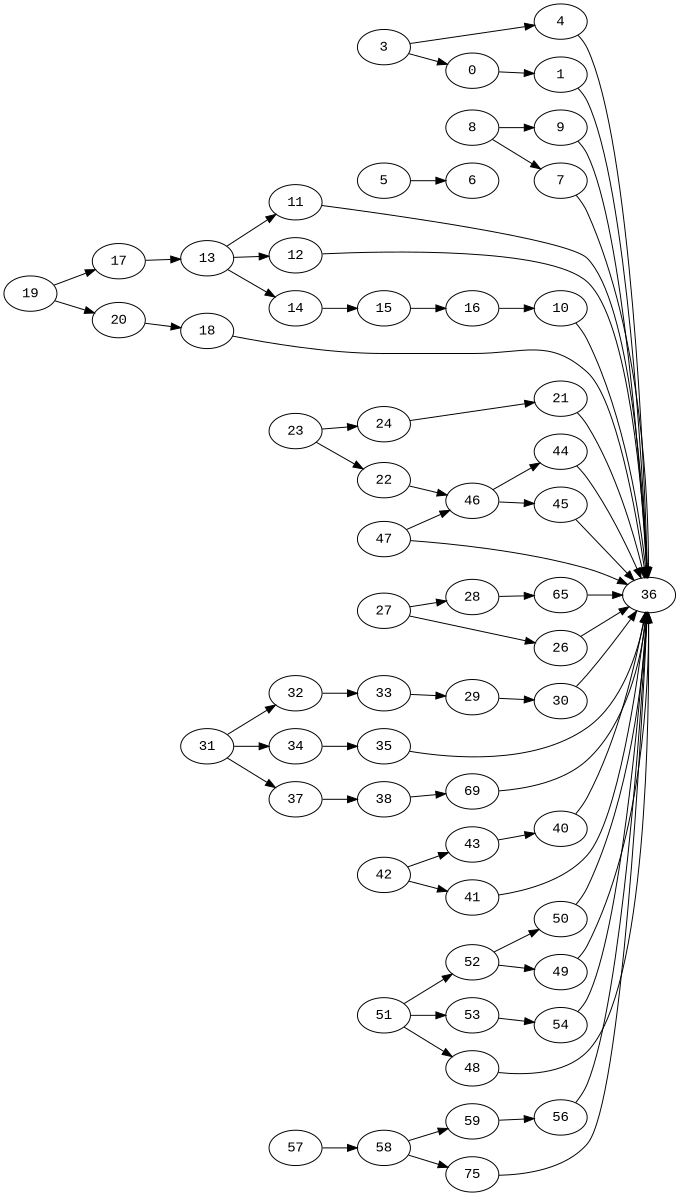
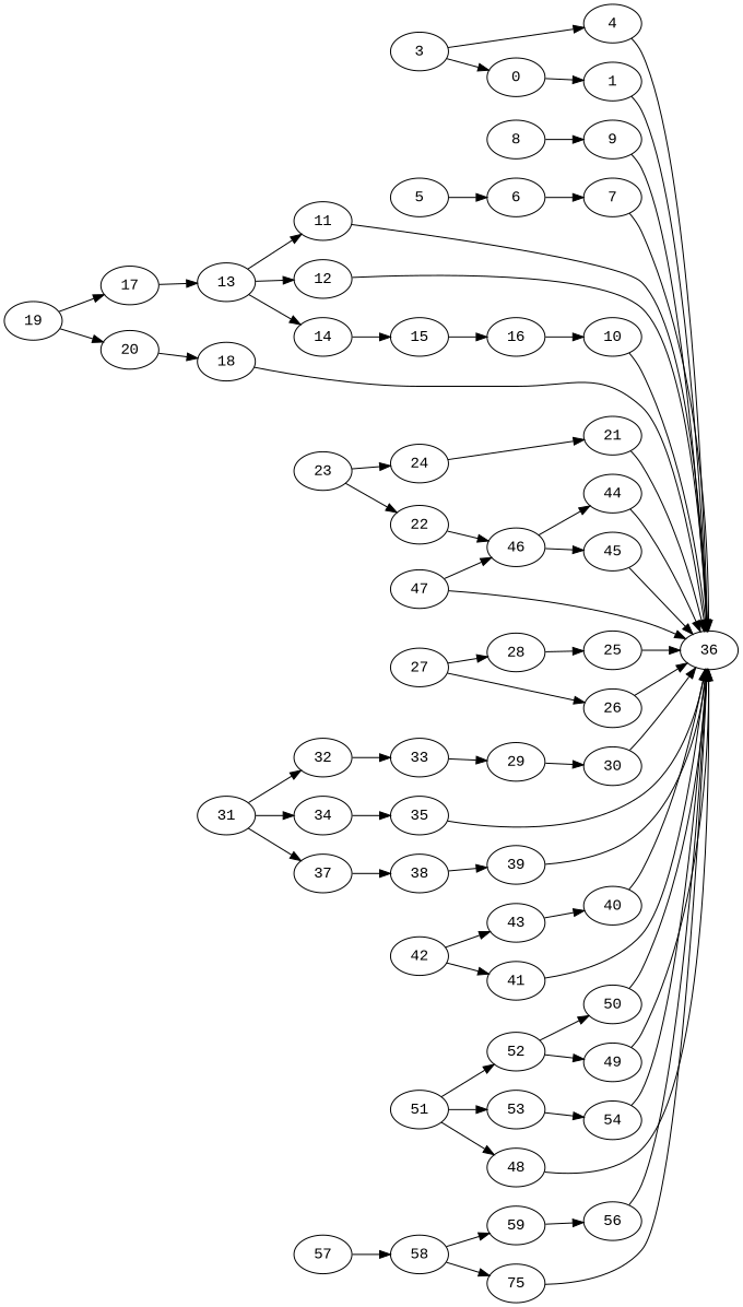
  strict digraph {
    fontname="Liberation Mono"
    rankdir=LR
    node [exec=177 fontname="Liberation Mono"]
    edge [comm=10 fontname="Liberation Mono"]
    0 [exec=57]
    1 [exec=167]
    36
    3 [exec=166]
    4 [exec=149]
    5 [exec=176]
    6 [exec=196]
    8 [exec=153]
    9 [exec=72]
    7 [exec=99]
    10 [exec=171]
    11 [exec=147]
    12 [exec=79]
    13 [exec=116]
    14 [exec=74]
    15 [exec=66]
    16 [exec=148]
    17 [exec=186]
    18 [exec=130]
    19 [exec=141]
    20 [exec=176]
    21 [exec=126]
    22 [exec=79]
    46 [exec=78]
    44 [exec=62]
    45 [exec=164]
    23 [exec=53]
    24 [exec=147]
-   25 [exec=183 label=65]
+   25 [exec=183]
    26 [exec=184]
    27 [exec=142]
    28 [exec=89]
    29 [exec=196]
    30 [exec=80]
    31 [exec=126]
    32 [exec=139]
    34 [exec=143]
    37 [exec=103]
    33 [exec=133]
    35 [exec=50]
    38 [exec=65]
-   39 [exec=58 label=69]
+   39 [exec=58]
    40 [exec=107]
    41
    42 [exec=171]
    43 [exec=89]
    47 [exec=77]
    48 [exec=160]
    49 [exec=185]
    50 [exec=73]
    51 [exec=178]
    52 [exec=195]
    53 [exec=101]
    54 [exec=178]
    n55 [exec=153 label=75]
    56 [exec=107]
    57 [exec=125]
    58 [exec=70]
    59 [exec=190]
    0 -> 1 [comm=19]
    1 -> 36 [comm=19]
    3 -> 0 [comm=7]
    3 -> 4 [comm=16]
    4 -> 36 [comm=15]
    5 -> 6 [comm=6]
-   8 -> 7 [comm=7]
+   6 -> 7 [comm=7]
    8 -> 9 [comm=16]
    9 -> 36 [comm=7]
    7 -> 36 [comm=9]
    10 -> 36 [comm=12]
    11 -> 36 [comm=6]
    12 -> 36 [comm=15]
    13 -> 11 [comm=14]
    13 -> 12 [comm=16]
    13 -> 14 [comm=12]
    14 -> 15 [comm=15]
    15 -> 16 [comm=7]
    16 -> 10 [comm=8]
    17 -> 13 [comm=16]
    18 -> 36 [comm=18]
    19 -> 17
    19 -> 20
    20 -> 18 [comm=13]
    21 -> 36 [comm=17]
    22 -> 46 [comm=9]
    46 -> 44 [comm=9]
    46 -> 45 [comm=19]
    44 -> 36 [comm=18]
    45 -> 36
    23 -> 22 [comm=7]
    23 -> 24 [comm=18]
    24 -> 21 [comm=8]
    25 -> 36 [comm=12]
    26 -> 36 [comm=7]
    27 -> 26
    27 -> 28 [comm=14]
    28 -> 25 [comm=15]
    29 -> 30 [comm=11]
    30 -> 36 [comm=8]
    31 -> 32 [comm=6]
    31 -> 34 [comm=6]
    31 -> 37
    32 -> 33
    34 -> 35 [comm=14]
    37 -> 38 [comm=20]
    33 -> 29 [comm=15]
    35 -> 36 [comm=12]
    38 -> 39 [comm=8]
    39 -> 36 [comm=7]
    40 -> 36 [comm=9]
    41 -> 36 [comm=9]
    42 -> 41 [comm=15]
    42 -> 43 [comm=12]
    43 -> 40 [comm=11]
    47 -> 36 [comm=6]
    47 -> 46
    48 -> 36 [comm=19]
    49 -> 36 [comm=14]
    50 -> 36 [comm=18]
    51 -> 48 [comm=16]
    51 -> 52 [comm=18]
    51 -> 53 [comm=20]
    52 -> 49 [comm=16]
    52 -> 50
    53 -> 54 [comm=14]
    54 -> 36 [comm=13]
    n55 -> 36 [comm=20]
    56 -> 36 [comm=9]
    57 -> 58 [comm=13]
    58 -> n55 [comm=14]
    58 -> 59 [comm=20]
    59 -> 56 [comm=11]
  }
